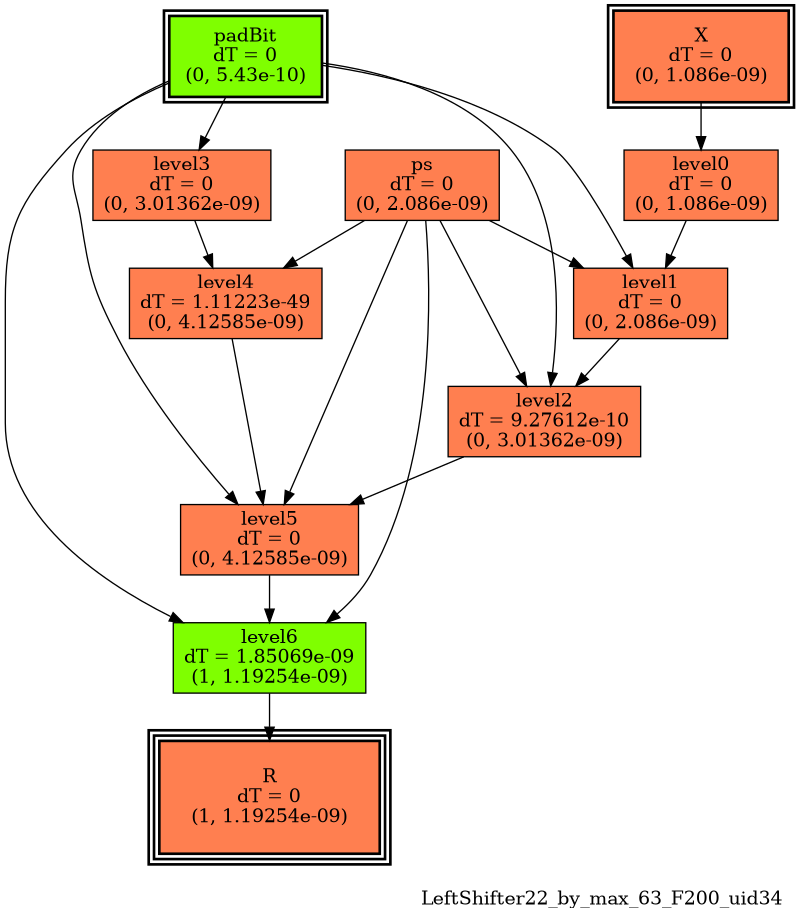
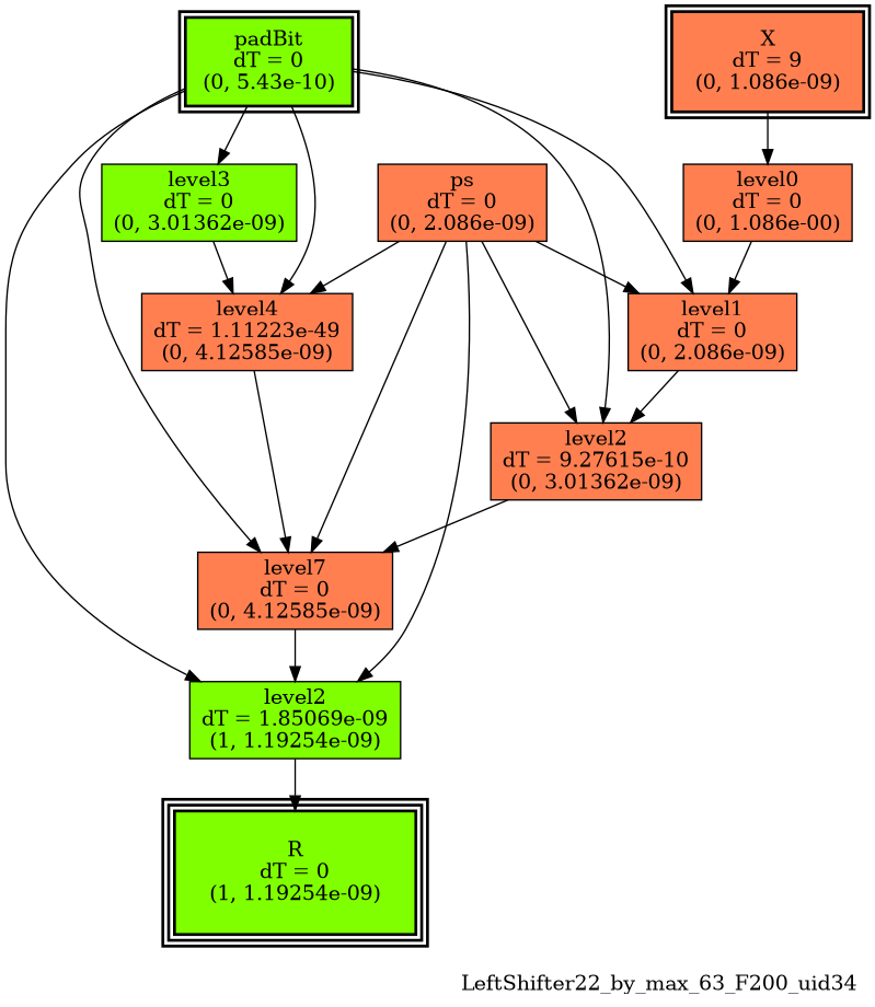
  digraph {
    label=LeftShifter22_by_max_63_F200_uid34
    labeljust=right
    labelloc=bottom
    nodesep=0.25
    ranksep=0.5
    node [color=black fillcolor=coral peripheries=1 shape=box style=filled]
    edge [arrowhead=normal arrowsize=1.0 arrowtail=normal color=black dir=forward]
-   n1 [label="X\ndT = 0\n(0, 1.086e-09)" peripheries=2 style="bold, filled"]
+   n1 [label="X\ndT = 9\n(0, 1.086e-09)" peripheries=2 style="bold, filled"]
    n2 [fillcolor=chartreuse label="padBit\ndT = 0\n(0, 5.43e-10)" peripheries=2 style="bold, filled"]
-   n3 [label="R\ndT = 0\n(1, 1.19254e-09)" peripheries=3 style="bold, filled"]
-   n4 [label="level0\ndT = 0\n(0, 1.086e-09)"]
+   n3 [fillcolor=chartreuse label="R\ndT = 0\n(1, 1.19254e-09)" peripheries=3 style="bold, filled"]
+   n4 [label="level0\ndT = 0\n(0, 1.086e-00)"]
    n5 [label="level1\ndT = 0\n(0, 2.086e-09)"]
-   n6 [label="level2\ndT = 9.27612e-10\n(0, 3.01362e-09)"]
-   n7 [label="level3\ndT = 0\n(0, 3.01362e-09)"]
+   n6 [label="level2\ndT = 9.27615e-10\n(0, 3.01362e-09)"]
+   n7 [fillcolor=chartreuse label="level3\ndT = 0\n(0, 3.01362e-09)"]
    n8 [label="level4\ndT = 1.11223e-49\n(0, 4.12585e-09)"]
-   n9 [label="level5\ndT = 0\n(0, 4.12585e-09)"]
-   n10 [fillcolor=chartreuse label="level6\ndT = 1.85069e-09\n(1, 1.19254e-09)"]
+   n9 [label="level7\ndT = 0\n(0, 4.12585e-09)"]
+   n10 [fillcolor=chartreuse label="level2\ndT = 1.85069e-09\n(1, 1.19254e-09)"]
    n11 [label="ps\ndT = 0\n(0, 2.086e-09)"]
    subgraph sub_1 {
      rank=same
      n1
      n2
    }
    subgraph sub_2 {
      rank=same
      n3
    }
    n1 -> n4
    n2 -> n5
    n2 -> n6
    n2 -> n7
+   n2 -> n8
    n2 -> n9
    n2 -> n10
    n4 -> n5
    n5 -> n6
    n6 -> n9
    n7 -> n8
    n8 -> n9
    n9 -> n10
    n10 -> n3
    n11 -> n5
    n11 -> n6
    n11 -> n8
    n11 -> n9
    n11 -> n10
  }
